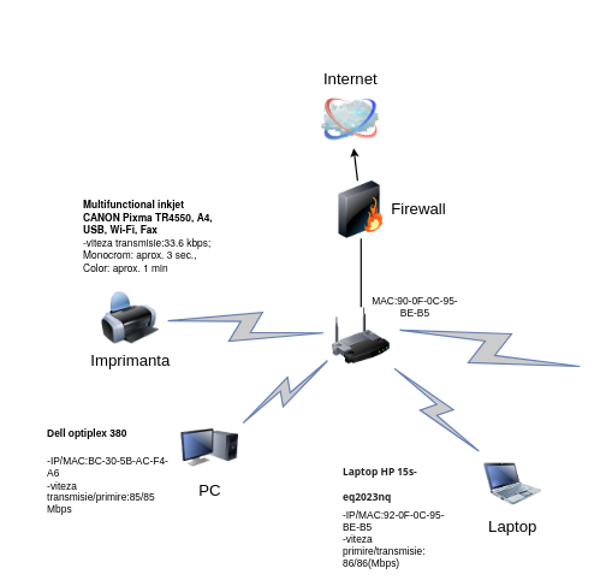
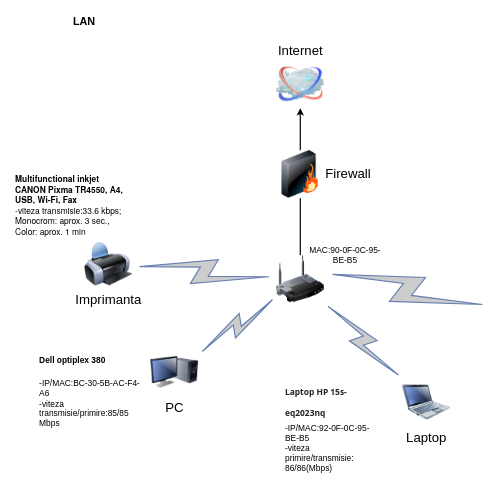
  <mxCell id="0" />
  <mxCell id="1" parent="0" />
  <mxCell id="2" style="edgeStyle=none;rounded=0;html=1;labelBackgroundColor=none;endArrow=none;strokeWidth=2;fontFamily=Verdana;fontSize=22" parent="1" source="3" target="6" edge="1"><mxGeometry relative="1" as="geometry" /></mxCell>
  <mxCell id="3" value="" style="image;html=1;labelBackgroundColor=#ffffff;image=img/lib/clip_art/networking/Wireless_Router_128x128.png;rounded=1;shadow=0;comic=0;strokeWidth=2;fontSize=22" parent="1" vertex="1"><mxGeometry x="460" y="425" width="80" height="80" as="geometry" /></mxCell>
- <mxCell id="4" value="Internet" style="image;html=1;labelBackgroundColor=#ffffff;image=img/lib/clip_art/networking/Cloud_128x128.png;rounded=1;shadow=0;comic=0;strokeWidth=2;fontSize=22;labelPosition=center;verticalLabelPosition=top;align=center;verticalAlign=bottom;" parent="1" vertex="1"><mxGeometry x="445" y="125" width="80" height="80" as="geometry" /></mxCell>
+ <mxCell id="4" value="Internet" style="image;html=1;labelBackgroundColor=#ffffff;image=img/lib/clip_art/networking/Cloud_128x128.png;rounded=1;shadow=0;comic=0;strokeWidth=2;fontSize=22;labelPosition=center;verticalLabelPosition=top;align=center;verticalAlign=bottom;" parent="1" vertex="1"><mxGeometry x="460" y="100" width="80" height="80" as="geometry" /></mxCell>
  <mxCell id="5" style="edgeStyle=none;rounded=0;html=1;labelBackgroundColor=none;endArrow=classic;strokeWidth=2;fontFamily=Verdana;fontSize=22;" parent="1" source="6" target="4" edge="1"><mxGeometry relative="1" as="geometry" /></mxCell>
  <mxCell id="6" value="Firewall" style="image;html=1;labelBackgroundColor=#ffffff;image=img/lib/clip_art/networking/Firewall_128x128.png;rounded=1;shadow=0;comic=0;strokeWidth=2;fontSize=22;labelPosition=right;verticalLabelPosition=middle;align=left;verticalAlign=middle;" parent="1" vertex="1"><mxGeometry x="460" y="250" width="80" height="80" as="geometry" /></mxCell>
  <mxCell id="7" value="PC" style="image;html=1;labelBackgroundColor=#ffffff;image=img/lib/clip_art/computers/Monitor_Tower_128x128.png;rounded=1;shadow=0;comic=0;strokeWidth=2;fontSize=22" parent="1" vertex="1"><mxGeometry x="250" y="580" width="80" height="80" as="geometry" /></mxCell>
  <mxCell id="8" value="Imprimanta" style="image;html=1;labelBackgroundColor=#ffffff;image=img/lib/clip_art/computers/Printer_128x128.png;rounded=1;shadow=0;comic=0;strokeWidth=2;fontSize=22" parent="1" vertex="1"><mxGeometry x="140" y="400" width="80" height="80" as="geometry" /></mxCell>
  <mxCell id="9" value="Laptop" style="image;html=1;labelBackgroundColor=#ffffff;image=img/lib/clip_art/computers/Netbook_128x128.png;rounded=1;shadow=0;comic=0;strokeWidth=2;fontSize=22" parent="1" vertex="1"><mxGeometry x="670" y="630" width="80" height="80" as="geometry" /></mxCell>
  <mxCell id="10" value="" style="html=1;fillColor=#CCCCCC;strokeColor=#6881B3;gradientColor=none;gradientDirection=north;strokeWidth=2;shape=mxgraph.networks.comm_link_edge;html=1;labelBackgroundColor=none;endArrow=none;fontFamily=Verdana;fontSize=22;fontColor=#000000;" parent="1" source="8" target="3" edge="1"><mxGeometry width="100" height="100" relative="1" as="geometry"><mxPoint x="290" y="350" as="sourcePoint" /><mxPoint x="390" y="250" as="targetPoint" /></mxGeometry></mxCell>
  <mxCell id="11" value="" style="html=1;fillColor=#CCCCCC;strokeColor=#6881B3;gradientColor=none;gradientDirection=north;strokeWidth=2;shape=mxgraph.networks.comm_link_edge;html=1;labelBackgroundColor=none;endArrow=none;fontFamily=Verdana;fontSize=22;fontColor=#000000;fontStyle=1" parent="1" source="7" target="3" edge="1"><mxGeometry width="100" height="100" relative="1" as="geometry"><mxPoint x="310" y="441.957" as="sourcePoint" /><mxPoint x="460" y="468.043" as="targetPoint" /></mxGeometry></mxCell>
  <mxCell id="12" value="" style="html=1;fillColor=#CCCCCC;strokeColor=#6881B3;gradientColor=none;gradientDirection=north;strokeWidth=2;shape=mxgraph.networks.comm_link_edge;html=1;labelBackgroundColor=none;endArrow=none;fontFamily=Verdana;fontSize=22;fontColor=#000000;" parent="1" source="9" target="3" edge="1"><mxGeometry width="100" height="100" relative="1" as="geometry"><mxPoint x="320" y="451.957" as="sourcePoint" /><mxPoint x="470" y="478.043" as="targetPoint" /></mxGeometry></mxCell>
  <mxCell id="13" value="" style="html=1;fillColor=#CCCCCC;strokeColor=#6881B3;gradientColor=none;gradientDirection=north;strokeWidth=2;shape=mxgraph.networks.comm_link_edge;html=1;labelBackgroundColor=none;endArrow=none;fontFamily=Verdana;fontSize=22;fontColor=#000000;" parent="1" target="3" edge="1"><mxGeometry width="100" height="100" relative="1" as="geometry"><mxPoint x="817.5" y="510" as="sourcePoint" /><mxPoint x="500" y="508.043" as="targetPoint" /><Array as="points"><mxPoint x="780" y="390" /></Array></mxGeometry></mxCell>
- <mxCell id="14" value="&lt;span style=&quot;font-family: &amp;#34;ibm plex sans&amp;#34; , &amp;#34;helvetica neue&amp;#34; , &amp;#34;helvetica&amp;#34; , &amp;#34;arial&amp;#34; , sans-serif&quot;&gt;&lt;font style=&quot;font-size: 14px&quot;&gt;&lt;b&gt;Multifunctional inkjet CANON Pixma TR4550, A4, USB, Wi-Fi, Fax&lt;br&gt;&lt;/b&gt;&lt;/font&gt;&lt;/span&gt;&lt;span style=&quot;font-family: &amp;#34;ibm plex sans&amp;#34; , &amp;#34;helvetica neue&amp;#34; , &amp;#34;helvetica&amp;#34; , &amp;#34;arial&amp;#34; , sans-serif&quot;&gt;&lt;font&gt;&lt;font style=&quot;font-size: 14px&quot;&gt;-viteza transmisie:&lt;/font&gt;&lt;/font&gt;&lt;/span&gt;&lt;span style=&quot;font-family: &amp;#34;ibm plex sans&amp;#34; , &amp;#34;helvetica neue&amp;#34; , &amp;#34;helvetica&amp;#34; , &amp;#34;arial&amp;#34; , sans-serif ; font-size: 14px&quot;&gt;33.6 kbps; Monocrom: aprox. 3 sec., Color: aprox. 1 min&lt;br&gt;&lt;/span&gt;&lt;span style=&quot;font-family: &amp;#34;ibm plex sans&amp;#34; , &amp;#34;helvetica neue&amp;#34; , &amp;#34;helvetica&amp;#34; , &amp;#34;arial&amp;#34; , sans-serif&quot;&gt;&lt;font&gt;&lt;font style=&quot;font-size: 14px&quot;&gt;&lt;br&gt;&lt;/font&gt;&lt;br&gt;&lt;/font&gt;&lt;/span&gt;" style="text;html=1;strokeColor=none;fillColor=none;spacing=5;spacingTop=-20;whiteSpace=wrap;overflow=hidden;rounded=0;" vertex="1" parent="1"><mxGeometry x="110" y="285" width="190" height="100" as="geometry" /></mxCell>
+ <mxCell id="14" value="&lt;span style=&quot;font-family: &amp;#34;ibm plex sans&amp;#34; , &amp;#34;helvetica neue&amp;#34; , &amp;#34;helvetica&amp;#34; , &amp;#34;arial&amp;#34; , sans-serif&quot;&gt;&lt;font style=&quot;font-size: 14px&quot;&gt;&lt;b&gt;Multifunctional inkjet CANON Pixma TR4550, A4, USB, Wi-Fi, Fax&lt;br&gt;&lt;/b&gt;&lt;/font&gt;&lt;/span&gt;&lt;span style=&quot;font-family: &amp;#34;ibm plex sans&amp;#34; , &amp;#34;helvetica neue&amp;#34; , &amp;#34;helvetica&amp;#34; , &amp;#34;arial&amp;#34; , sans-serif&quot;&gt;&lt;font&gt;&lt;font style=&quot;font-size: 14px&quot;&gt;-viteza transmisie:&lt;/font&gt;&lt;/font&gt;&lt;/span&gt;&lt;span style=&quot;font-family: &amp;#34;ibm plex sans&amp;#34; , &amp;#34;helvetica neue&amp;#34; , &amp;#34;helvetica&amp;#34; , &amp;#34;arial&amp;#34; , sans-serif ; font-size: 14px&quot;&gt;33.6 kbps; Monocrom: aprox. 3 sec., Color: aprox. 1 min&lt;br&gt;&lt;/span&gt;&lt;span style=&quot;font-family: &amp;#34;ibm plex sans&amp;#34; , &amp;#34;helvetica neue&amp;#34; , &amp;#34;helvetica&amp;#34; , &amp;#34;arial&amp;#34; , sans-serif&quot;&gt;&lt;font&gt;&lt;font style=&quot;font-size: 14px&quot;&gt;&lt;br&gt;&lt;/font&gt;&lt;br&gt;&lt;/font&gt;&lt;/span&gt;" style="text;html=1;strokeColor=none;fillColor=none;spacing=5;spacingTop=-20;whiteSpace=wrap;overflow=hidden;rounded=0;" vertex="1" parent="1"><mxGeometry x="20" y="300" width="190" height="100" as="geometry" /></mxCell>
  <mxCell id="15" value="&lt;h1 class=&quot;page-title&quot; style=&quot;box-sizing: border-box ; margin: 0px 0px 5px ; font-family: &amp;#34;open sans&amp;#34; , &amp;#34;helvetica&amp;#34; , &amp;#34;arial&amp;#34; , sans-serif ; line-height: 1.26 ; color: rgb(34 , 34 , 34) ; position: relative ; overflow: hidden ; background-color: rgb(255 , 255 , 255)&quot;&gt;&lt;font style=&quot;font-size: 14px&quot;&gt;Laptop HP 15s-eq2023nq&lt;/font&gt;&lt;/h1&gt;&lt;div&gt;&lt;font style=&quot;font-size: 14px&quot;&gt;-IP/MAC:92-0F-0C-95-BE-B5&lt;/font&gt;&lt;/div&gt;&lt;div&gt;&lt;font style=&quot;font-size: 14px&quot;&gt;-viteza primire/transmisie: 86/86(Mbps)&lt;/font&gt;&lt;/div&gt;&lt;div&gt;&lt;font style=&quot;font-size: 14px&quot;&gt;&lt;br&gt;&lt;/font&gt;&lt;/div&gt;" style="text;html=1;strokeColor=none;fillColor=none;spacing=5;spacingTop=-20;whiteSpace=wrap;overflow=hidden;rounded=0;fontSize=14;" vertex="1" parent="1"><mxGeometry x="470" y="640" width="160" height="150" as="geometry" /></mxCell>
  <mxCell id="16" value="MAC:90-0F-0C-95-BE-B5" style="text;html=1;strokeColor=none;fillColor=none;align=center;verticalAlign=middle;whiteSpace=wrap;rounded=0;fontSize=14;" vertex="1" parent="1"><mxGeometry x="510" y="410" width="130" height="30" as="geometry" /></mxCell>
  <mxCell id="17" value="&lt;h1&gt;&lt;font style=&quot;font-size: 14px&quot;&gt;Dell optiplex 380&lt;/font&gt;&lt;/h1&gt;&lt;div&gt;&lt;font style=&quot;font-size: 14px&quot;&gt;-IP/MAC:BC-30-5B-AC-F4-A6&lt;/font&gt;&lt;/div&gt;&lt;div&gt;&lt;font style=&quot;font-size: 14px&quot;&gt;-viteza transmisie/primire:85/85 Mbps&lt;/font&gt;&lt;/div&gt;" style="text;html=1;strokeColor=none;fillColor=none;spacing=5;spacingTop=-20;whiteSpace=wrap;overflow=hidden;rounded=0;fontSize=14;" vertex="1" parent="1"><mxGeometry x="60" y="570" width="190" height="170" as="geometry" /></mxCell>
+ <mxCell id="18" value="&lt;b&gt;&lt;font style=&quot;font-size: 18px&quot;&gt;LAN&lt;/font&gt;&lt;/b&gt;" style="text;html=1;strokeColor=none;fillColor=none;align=center;verticalAlign=middle;whiteSpace=wrap;rounded=0;fontSize=14;" vertex="1" parent="1"><mxGeometry x="110" y="20" width="60" height="30" as="geometry" /></mxCell>
